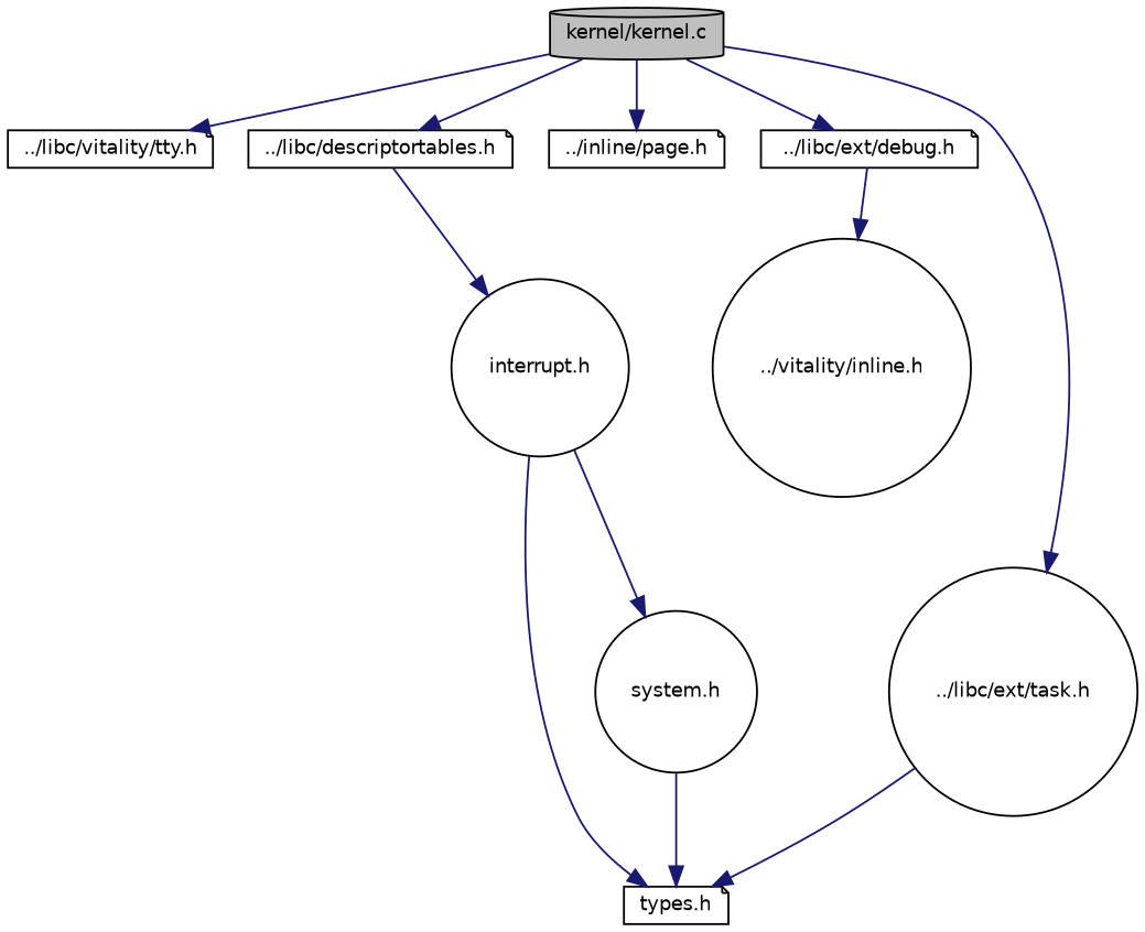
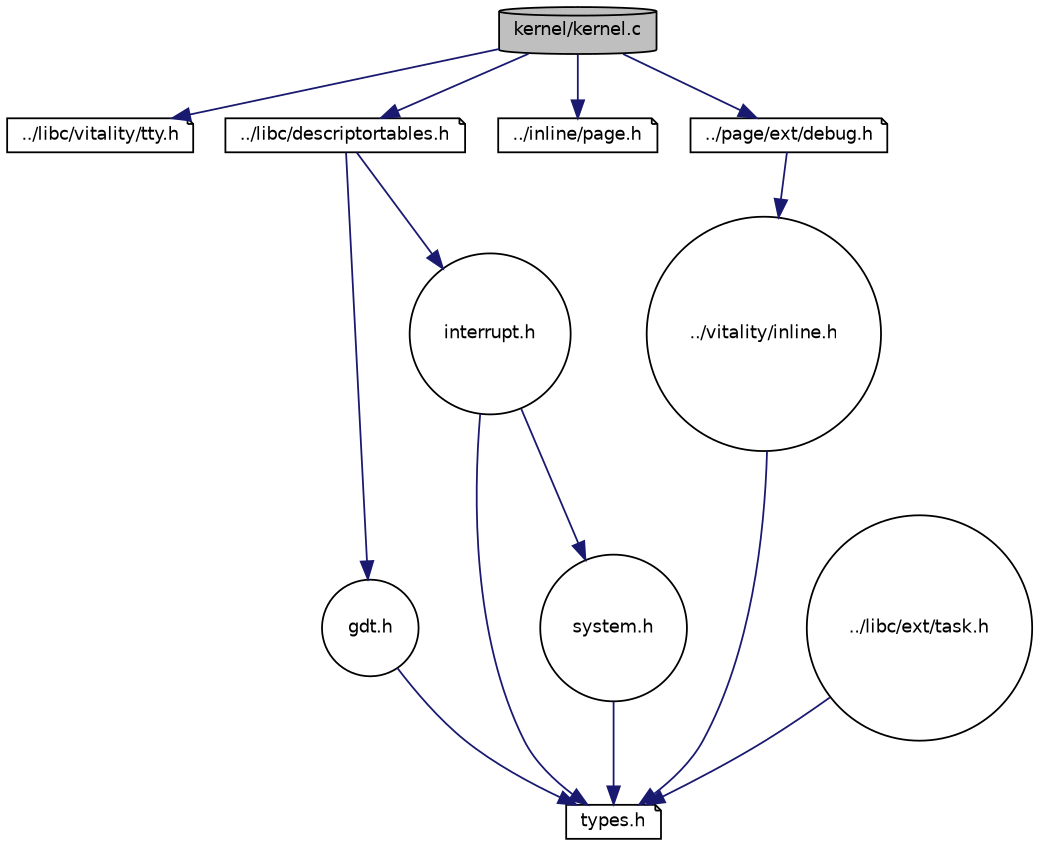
  digraph {
    node [color=black fillcolor=white fontname=Helvetica fontsize=10 shape=note style=filled]
    edge [color=midnightblue fontname=Helvetica fontsize=10 labelfontname=Helvetica labelfontsize=10 style=solid]
    n1 [fillcolor=grey75 fontcolor=black height=0.2 label="kernel/kernel.c" shape=cylinder width=0.4]
    n2 [height=0.2 label="../libc/vitality/tty.h" width=0.4]
    n3 [height=0.2 label="../libc/descriptortables.h" width=0.4]
    n4 [height=0.2 label="../inline/page.h" width=0.4]
-   n5 [height=0.2 label="../libc/ext/debug.h" width=0.4]
+   n5 [height=0.2 label="../page/ext/debug.h" width=0.4]
    n6 [height=0.2 label="../libc/ext/task.h" shape=circle width=0.4]
+   n7 [height=0.2 label="gdt.h" shape=circle width=0.4]
    n8 [height=0.2 label="interrupt.h" shape=circle width=0.4]
    n9 [height=0.2 label="../vitality/inline.h" shape=circle width=0.4]
    n10 [height=0.2 label="types.h" width=0.4]
    n11 [height=0.2 label="system.h" shape=circle width=0.4]
    n1 -> n2
    n1 -> n3
    n1 -> n4
    n1 -> n5
-   n1 -> n6
+   n3 -> n7
    n3 -> n8
    n5 -> n9
    n6 -> n10
+   n7 -> n10
    n8 -> n10
    n8 -> n11
+   n9 -> n10
    n11 -> n10
  }
